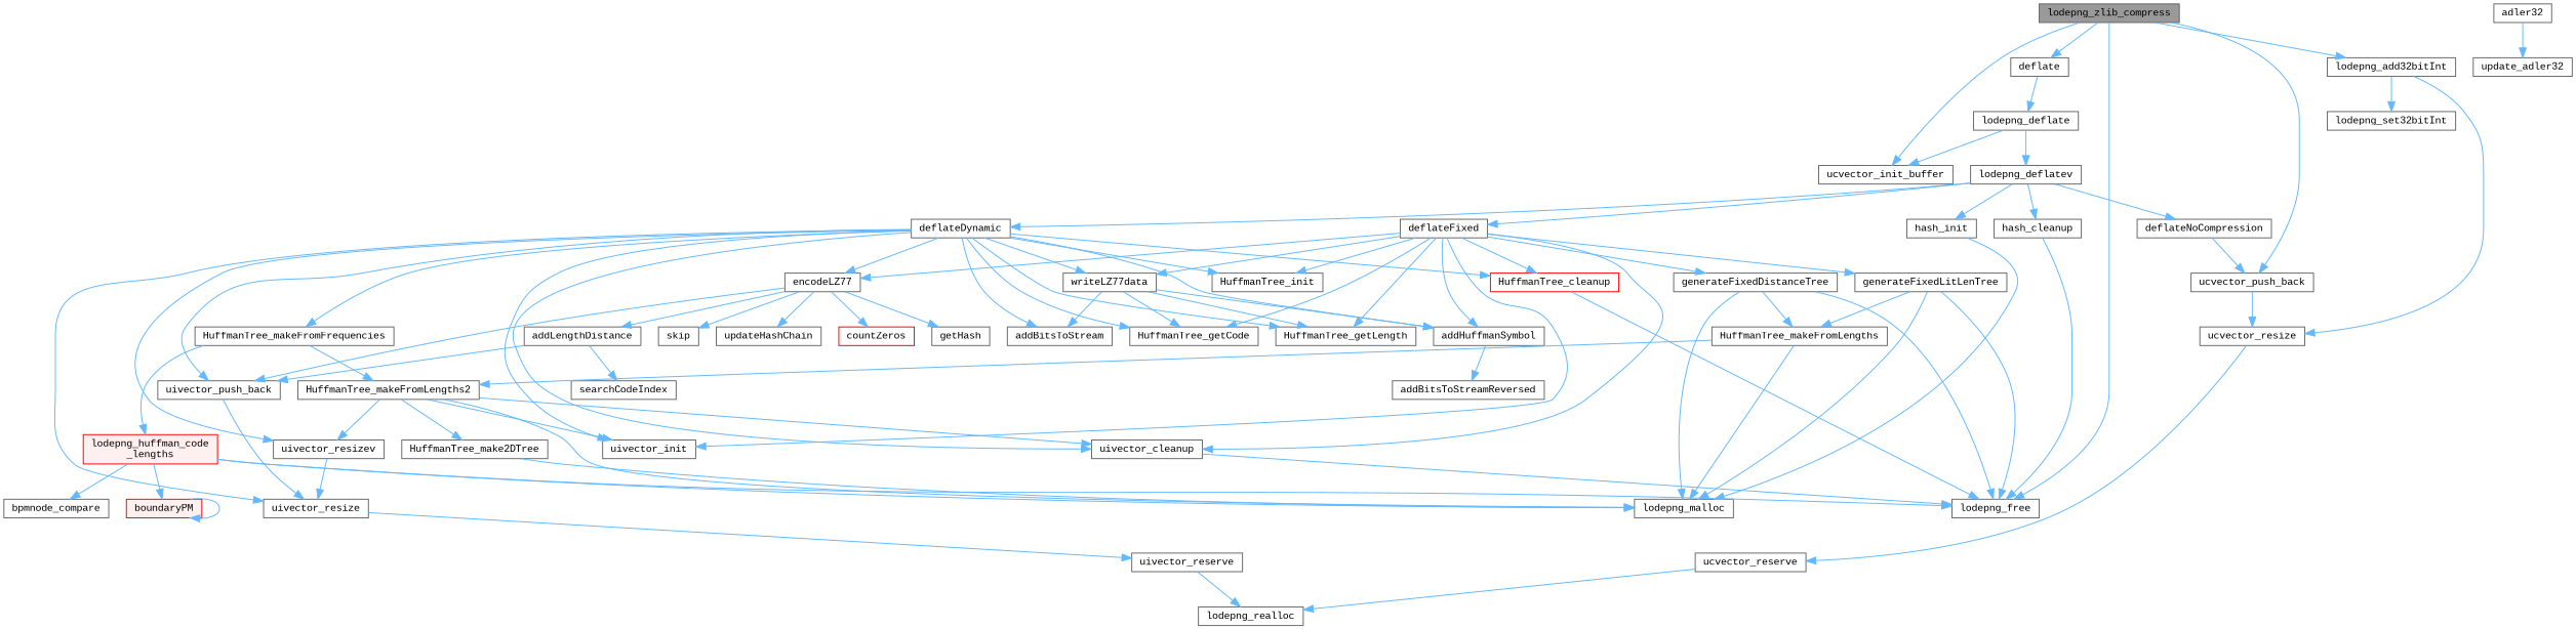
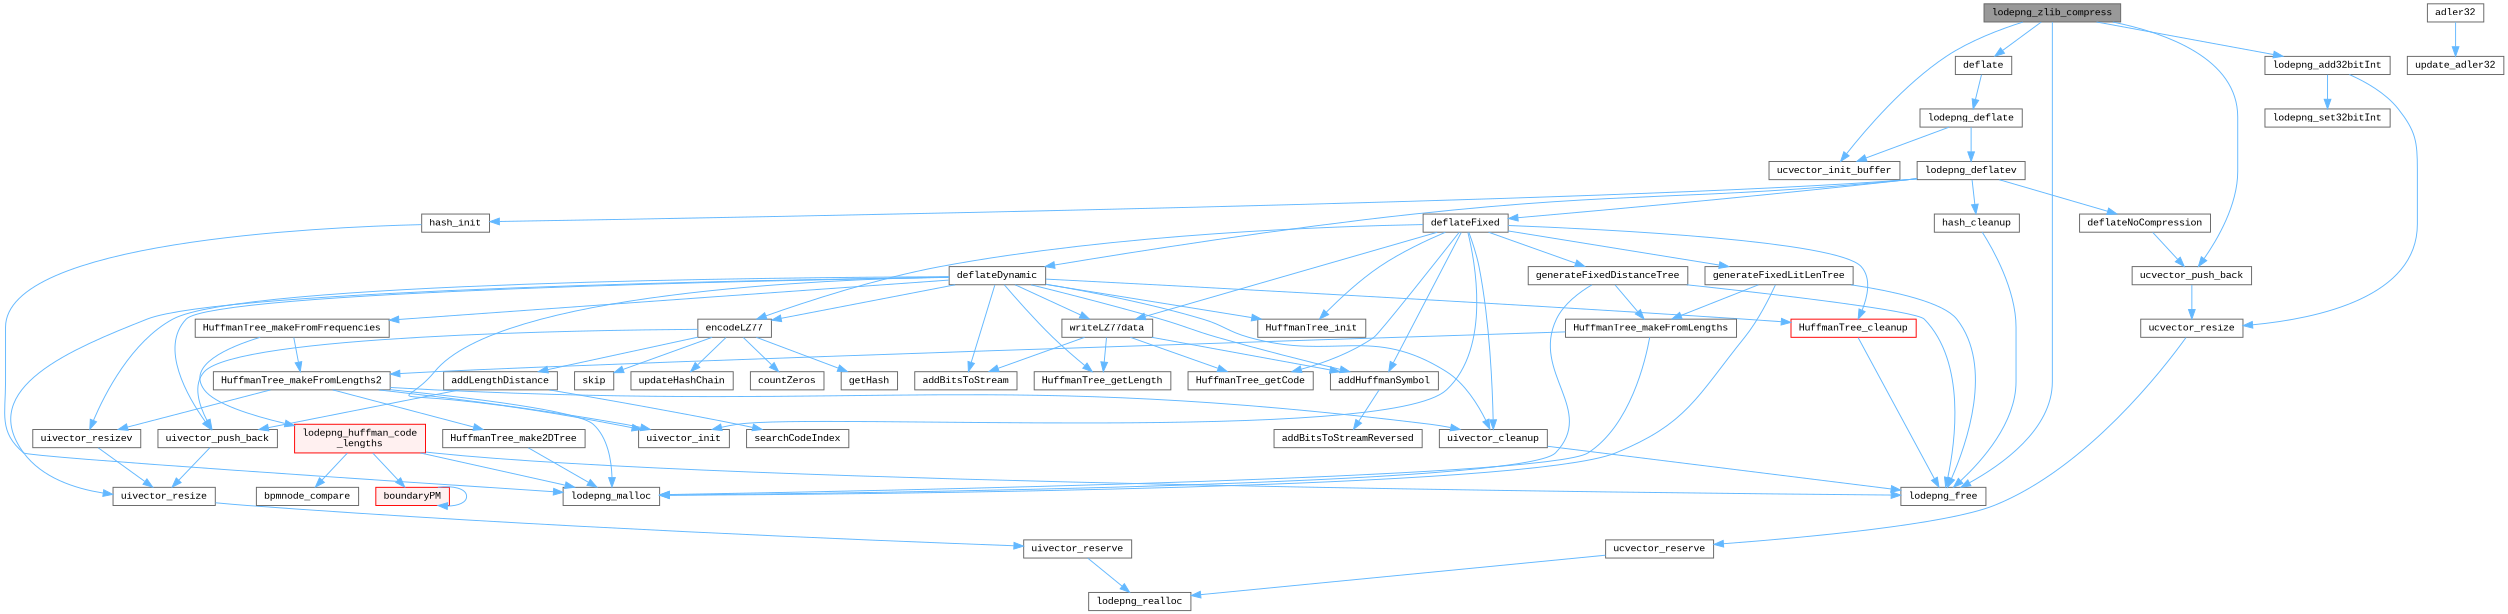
  digraph {
    fontname="Liberation Mono"
    rankdir=TB
    node [color=grey40 fillcolor=white fontname="Liberation Mono" fontsize=10 shape=box style=filled]
    edge [color=steelblue1 fontname="Liberation Mono" fontsize=10 labelfontname=Helvetica labelfontsize=10 style=solid]
    n1 [color=gray40 fillcolor=grey60 fontcolor=black height=0.2 label=lodepng_zlib_compress width=0.4]
    n2 [height=0.2 label=deflate width=0.4]
    n3 [height=0.2 label=lodepng_free width=0.4]
    n4 [height=0.2 label=ucvector_push_back width=0.4]
    n5 [height=0.2 label=ucvector_init_buffer width=0.4]
    n6 [height=0.2 label=lodepng_add32bitInt width=0.4]
    n7 [height=0.2 label=adler32 width=0.4]
    n8 [height=0.2 label=update_adler32 width=0.4]
    n9 [height=0.2 label=lodepng_deflate width=0.4]
    n10 [height=0.2 label=ucvector_resize width=0.4]
    n11 [height=0.2 label=lodepng_set32bitInt width=0.4]
    n12 [height=0.2 label=lodepng_deflatev width=0.4]
    n13 [height=0.2 label=deflateDynamic width=0.4]
    n14 [height=0.2 label=deflateFixed width=0.4]
    n15 [height=0.2 label=deflateNoCompression width=0.4]
    n16 [height=0.2 label=hash_cleanup width=0.4]
    n17 [height=0.2 label=hash_init width=0.4]
    n18 [height=0.2 label=addBitsToStream width=0.4]
    n19 [height=0.2 label=addHuffmanSymbol width=0.4]
    n20 [height=0.2 label=encodeLZ77 width=0.4]
    n21 [height=0.2 label=uivector_push_back width=0.4]
    n22 [height=0.2 label=uivector_resize width=0.4]
    n23 [color=red height=0.2 label=HuffmanTree_cleanup width=0.4]
    n24 [height=0.2 label=HuffmanTree_getCode width=0.4]
    n25 [height=0.2 label=HuffmanTree_getLength width=0.4]
    n26 [height=0.2 label=HuffmanTree_init width=0.4]
    n27 [height=0.2 label=HuffmanTree_makeFromFrequencies width=0.4]
    n28 [height=0.2 label=uivector_cleanup width=0.4]
    n29 [height=0.2 label=uivector_init width=0.4]
    n30 [height=0.2 label=uivector_resizev width=0.4]
    n31 [height=0.2 label=writeLZ77data width=0.4]
    n32 [height=0.2 label=generateFixedDistanceTree width=0.4]
    n33 [height=0.2 label=generateFixedLitLenTree width=0.4]
    n34 [height=0.2 label=lodepng_malloc width=0.4]
    n35 [height=0.2 label=addBitsToStreamReversed width=0.4]
    n36 [height=0.2 label=addLengthDistance width=0.4]
-   n37 [color=red height=0.2 label=countZeros width=0.4]
+   n37 [height=0.2 label=countZeros width=0.4]
    n38 [height=0.2 label=getHash width=0.4]
    n39 [height=0.2 label=skip width=0.4]
    n40 [height=0.2 label=updateHashChain width=0.4]
    n41 [height=0.2 label=uivector_reserve width=0.4]
    n42 [height=0.2 label=HuffmanTree_makeFromLengths2 width=0.4]
    n43 [color=red fillcolor="#FFF0F0" height=0.2 label="lodepng_huffman_code\l_lengths" width=0.4]
    n44 [height=0.2 label=searchCodeIndex width=0.4]
    n45 [height=0.2 label=lodepng_realloc width=0.4]
    n46 [height=0.2 label=HuffmanTree_make2DTree width=0.4]
    n47 [color=red fillcolor="#FFF0F0" height=0.2 label=boundaryPM width=0.4]
    n48 [height=0.2 label=bpmnode_compare width=0.4]
    n49 [height=0.2 label=HuffmanTree_makeFromLengths width=0.4]
    n50 [height=0.2 label=ucvector_reserve width=0.4]
    n1 -> n2
    n1 -> n3
    n1 -> n4
    n1 -> n5
    n1 -> n6
    n2 -> n9
    n4 -> n10
    n6 -> n10
    n6 -> n11
    n7 -> n8
    n9 -> n5
    n9 -> n12
    n10 -> n50
    n12 -> n13
    n12 -> n14
    n12 -> n15
    n12 -> n16
    n12 -> n17
    n13 -> n18
    n13 -> n19
    n13 -> n20
    n13 -> n21
    n13 -> n22
    n13 -> n23
-   n13 -> n24
    n13 -> n25
    n13 -> n26
    n13 -> n27
    n13 -> n28
    n13 -> n29
    n13 -> n30
    n13 -> n31
    n14 -> n19
    n14 -> n20
    n14 -> n23
    n14 -> n24
-   n14 -> n25
    n14 -> n26
    n14 -> n28
    n14 -> n29
    n14 -> n31
    n14 -> n32
    n14 -> n33
    n15 -> n4
    n16 -> n3
    n17 -> n34
    n19 -> n35
    n20 -> n21
    n20 -> n36
    n20 -> n37
    n20 -> n38
    n20 -> n39
    n20 -> n40
    n21 -> n22
    n22 -> n41
    n23 -> n3
    n27 -> n42
    n27 -> n43
    n28 -> n3
    n30 -> n22
    n31 -> n18
    n31 -> n19
    n31 -> n24
    n31 -> n25
    n32 -> n3
    n32 -> n34
    n32 -> n49
    n33 -> n3
    n33 -> n34
    n33 -> n49
    n36 -> n21
    n36 -> n44
    n41 -> n45
    n42 -> n28
    n42 -> n29
    n42 -> n30
    n42 -> n34
    n42 -> n46
    n43 -> n3
    n43 -> n34
    n43 -> n47
    n43 -> n48
    n46 -> n34
    n47 -> n47
    n49 -> n34
    n49 -> n42
    n50 -> n45
  }
